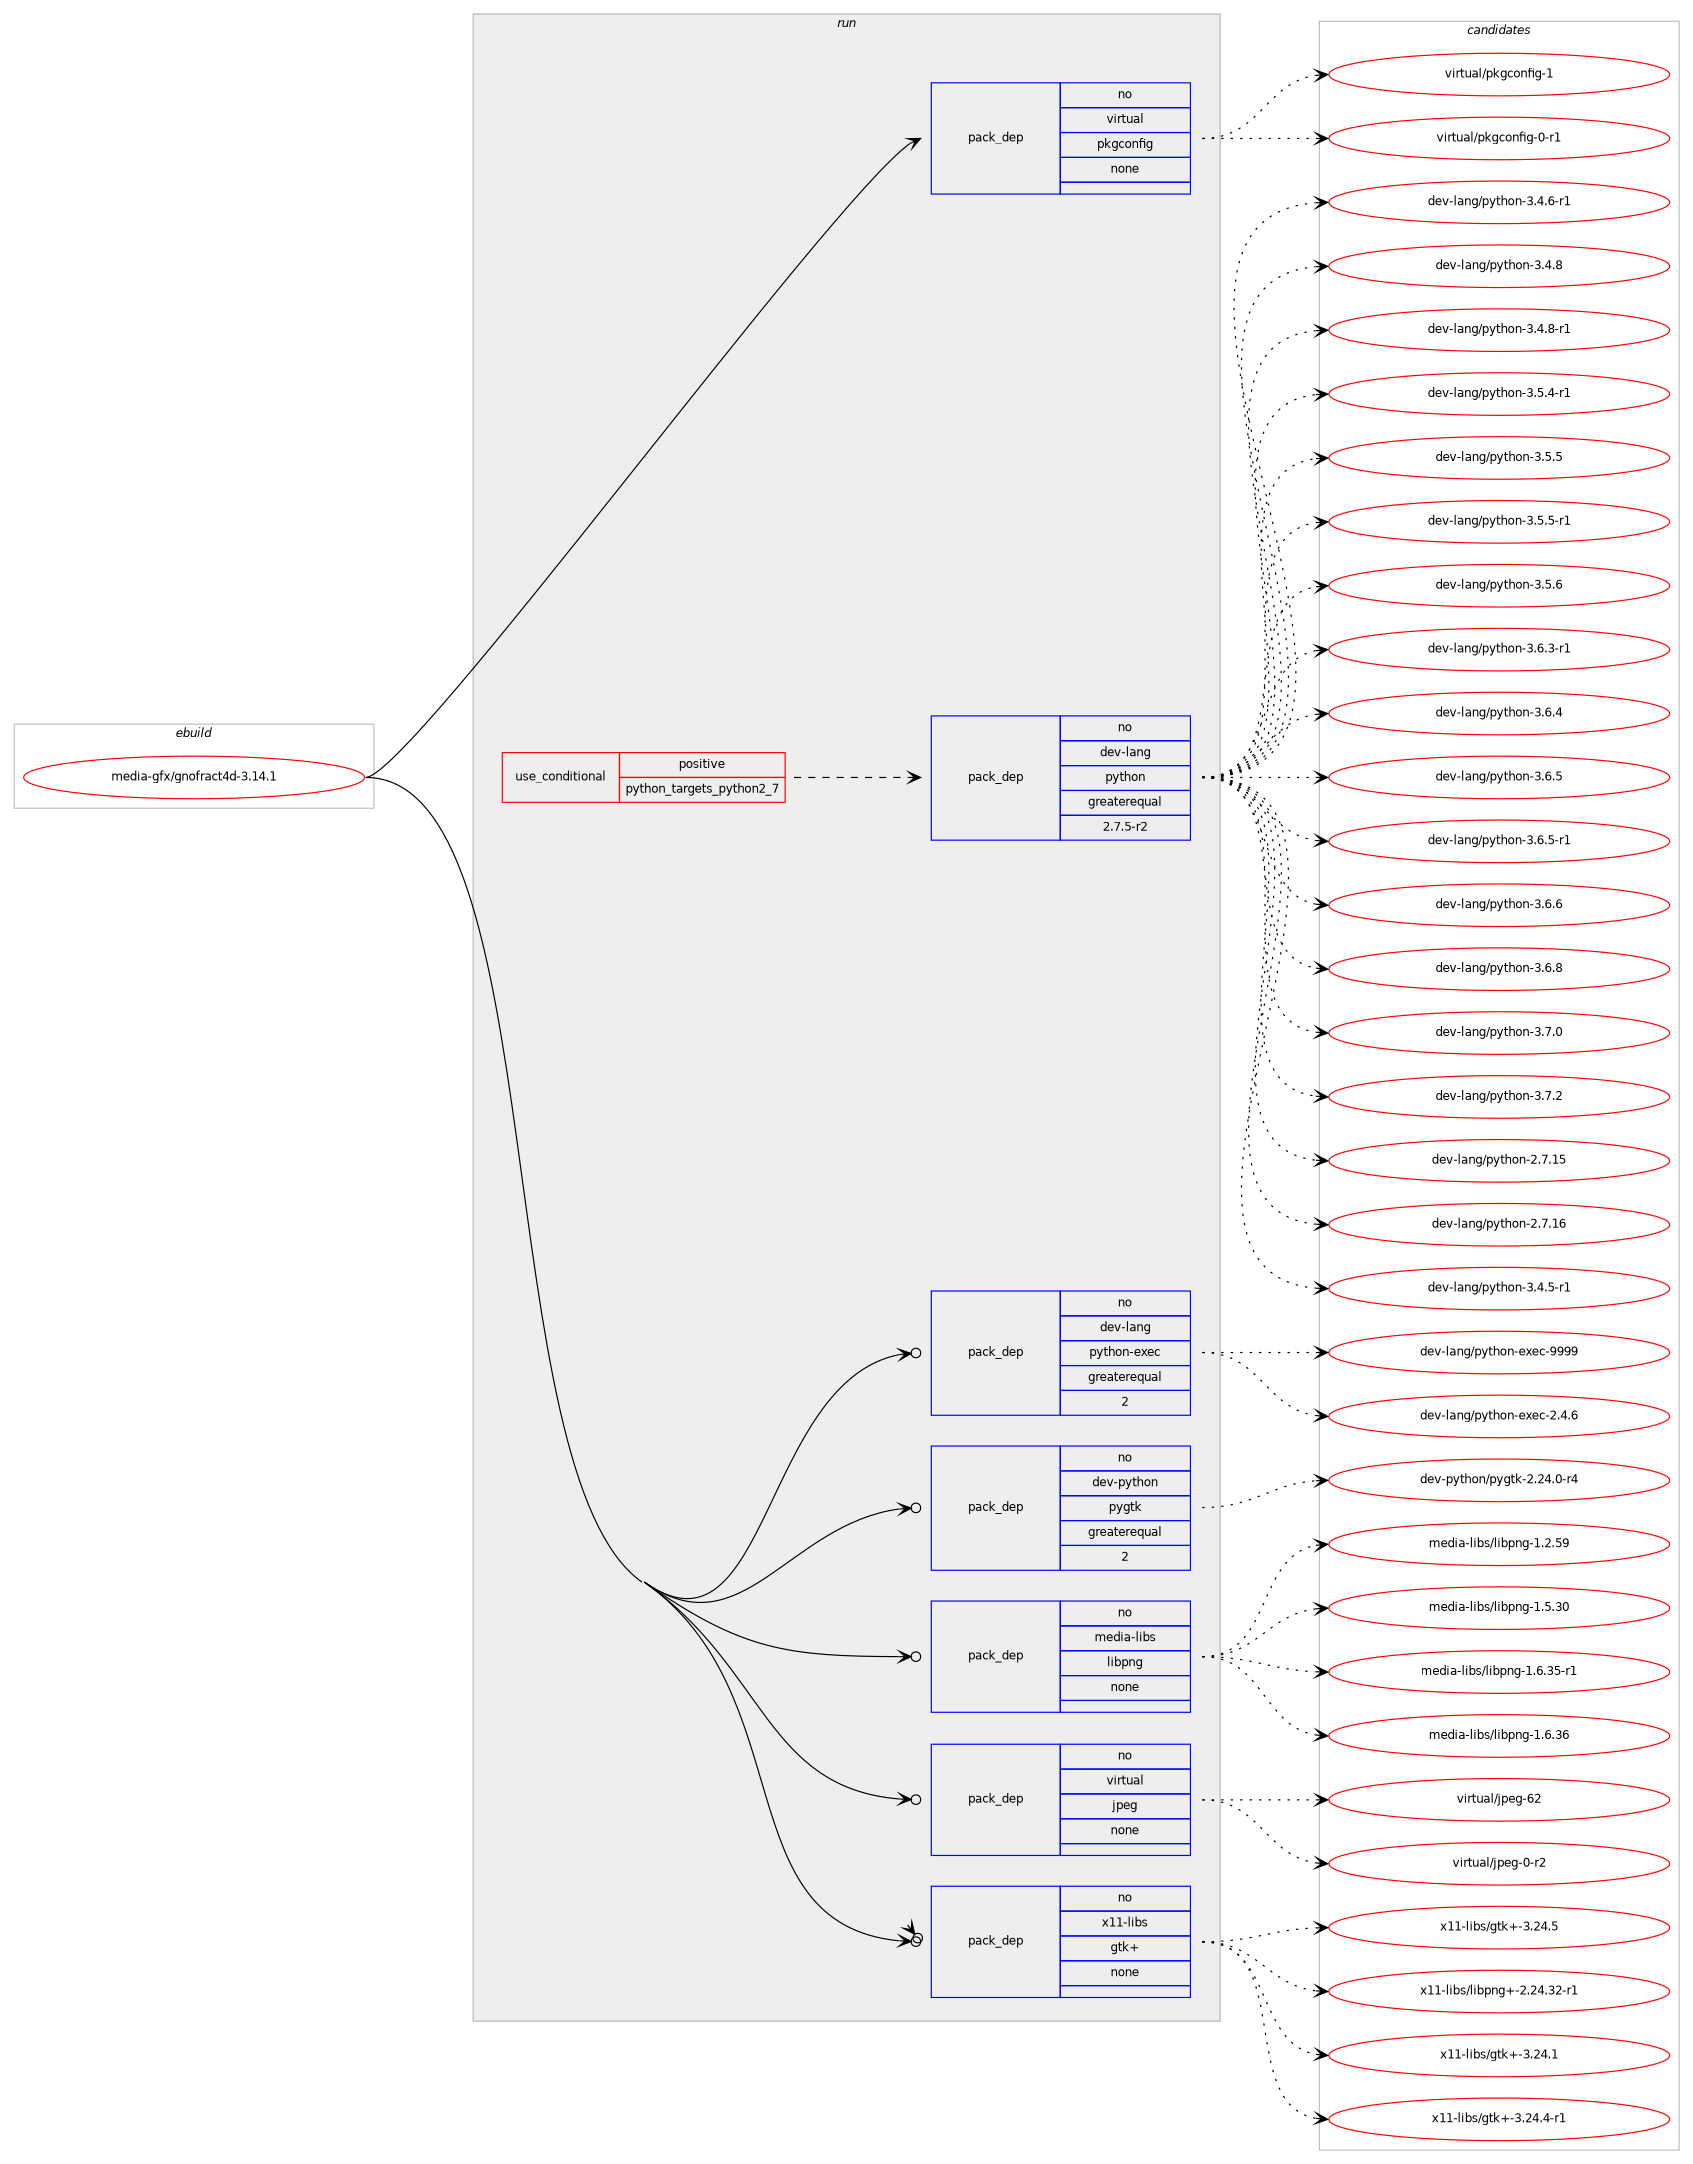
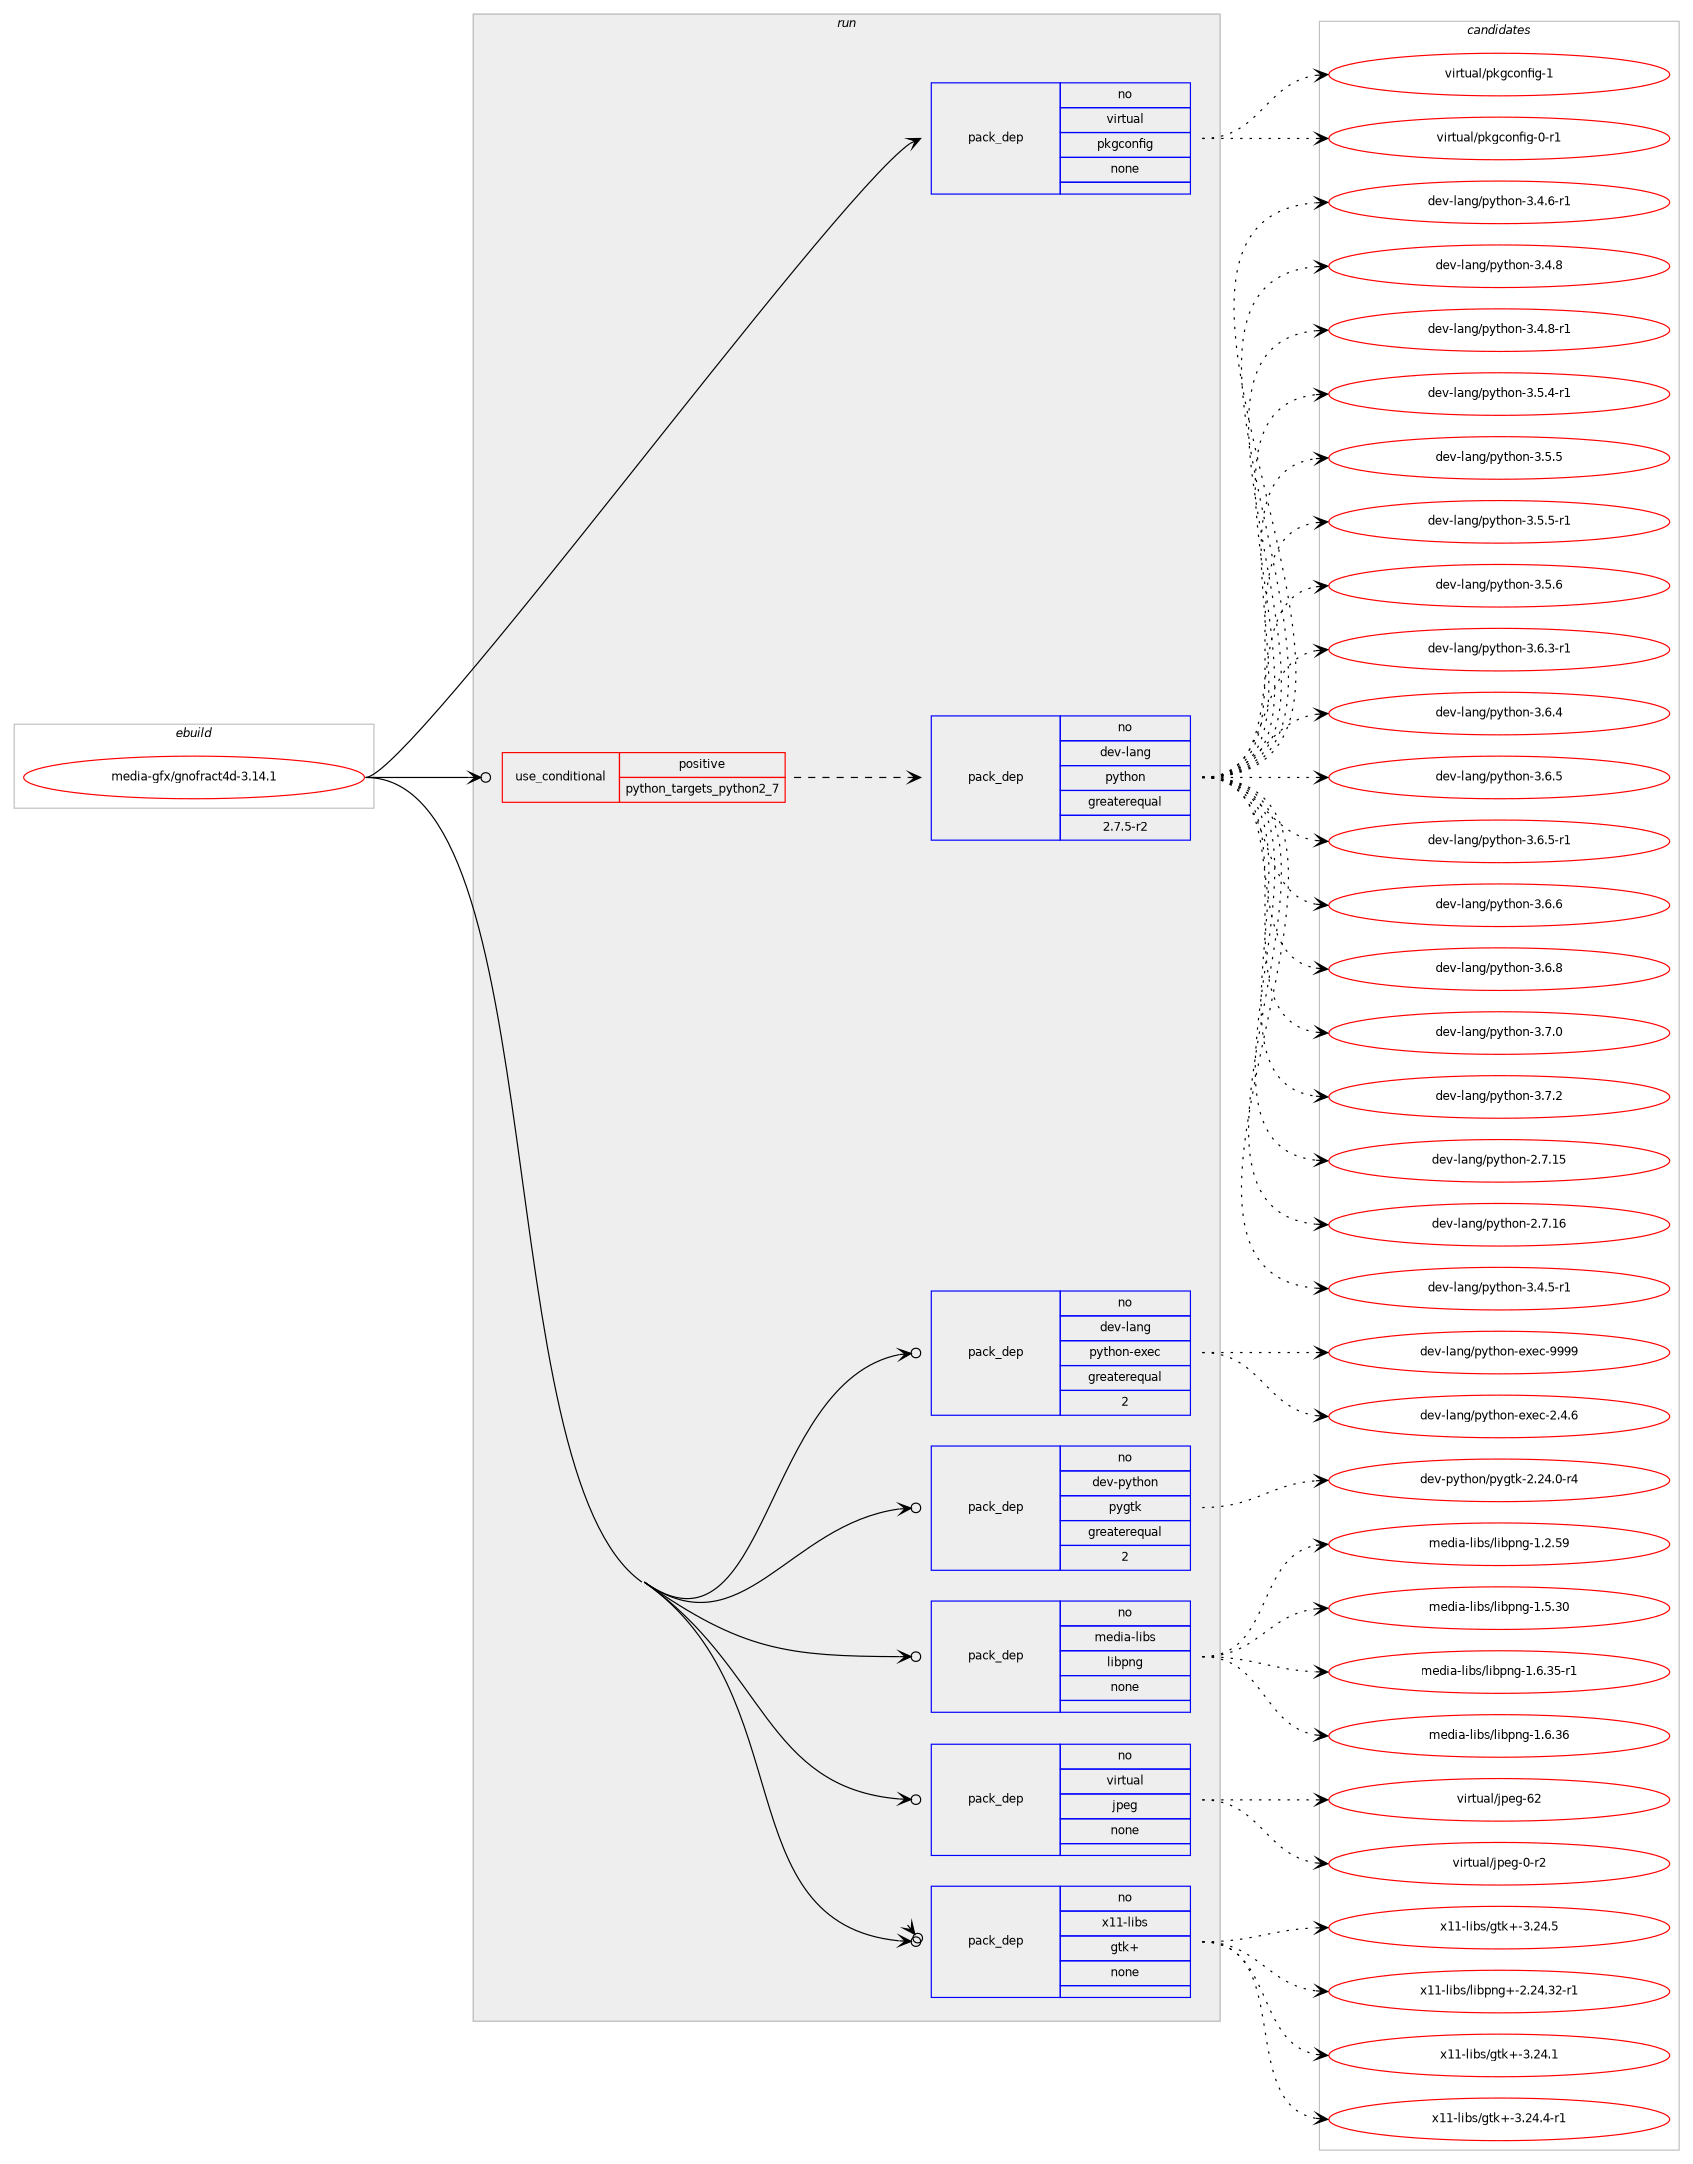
  digraph {
    compound=true
    concentrate=true
    fontname=Helvetica
    fontsize=10
    newrank=true
    rankdir=LR
    ranksep=1.5
    node [color=red fontname=Helvetica fontsize=10]
    edge [arrowhead=vee headport=w style=dotted tailport=e weight=100]
    n1 [label="media-gfx/gnofract4d-3.14.1" width=4]
    n2 [color=blue label=<<TABLE BORDER="0" CELLBORDER="1" CELLSPACING="0" CELLPADDING="4" WIDTH="220"><TR><TD ROWSPAN="6" CELLPADDING="30">pack_dep</TD></TR><TR><TD WIDTH="110">no</TD></TR><TR><TD>virtual</TD></TR><TR><TD>pkgconfig</TD></TR><TR><TD>none</TD></TR><TR><TD></TD></TR></TABLE>> shape=none]
    n3 [color=blue label=<<TABLE BORDER="0" CELLBORDER="1" CELLSPACING="0" CELLPADDING="4" WIDTH="220"><TR><TD ROWSPAN="6" CELLPADDING="30">pack_dep</TD></TR><TR><TD WIDTH="110">no</TD></TR><TR><TD>dev-lang</TD></TR><TR><TD>python</TD></TR><TR><TD>greaterequal</TD></TR><TR><TD>2.7.5-r2</TD></TR></TABLE>> shape=none]
    n4 [label=<<TABLE BORDER="0" CELLBORDER="1" CELLSPACING="0" CELLPADDING="4"><TR><TD ROWSPAN="3" CELLPADDING="10">use_conditional</TD></TR><TR><TD>positive</TD></TR><TR><TD>python_targets_python2_7</TD></TR></TABLE>> shape=none]
    n5 [color=blue label=<<TABLE BORDER="0" CELLBORDER="1" CELLSPACING="0" CELLPADDING="4" WIDTH="220"><TR><TD ROWSPAN="6" CELLPADDING="30">pack_dep</TD></TR><TR><TD WIDTH="110">no</TD></TR><TR><TD>dev-lang</TD></TR><TR><TD>python-exec</TD></TR><TR><TD>greaterequal</TD></TR><TR><TD>2</TD></TR></TABLE>> shape=none]
    n6 [color=blue label=<<TABLE BORDER="0" CELLBORDER="1" CELLSPACING="0" CELLPADDING="4" WIDTH="220"><TR><TD ROWSPAN="6" CELLPADDING="30">pack_dep</TD></TR><TR><TD WIDTH="110">no</TD></TR><TR><TD>dev-python</TD></TR><TR><TD>pygtk</TD></TR><TR><TD>greaterequal</TD></TR><TR><TD>2</TD></TR></TABLE>> shape=none]
    n7 [color=blue label=<<TABLE BORDER="0" CELLBORDER="1" CELLSPACING="0" CELLPADDING="4" WIDTH="220"><TR><TD ROWSPAN="6" CELLPADDING="30">pack_dep</TD></TR><TR><TD WIDTH="110">no</TD></TR><TR><TD>media-libs</TD></TR><TR><TD>libpng</TD></TR><TR><TD>none</TD></TR><TR><TD></TD></TR></TABLE>> shape=none]
    n8 [color=blue label=<<TABLE BORDER="0" CELLBORDER="1" CELLSPACING="0" CELLPADDING="4" WIDTH="220"><TR><TD ROWSPAN="6" CELLPADDING="30">pack_dep</TD></TR><TR><TD WIDTH="110">no</TD></TR><TR><TD>virtual</TD></TR><TR><TD>jpeg</TD></TR><TR><TD>none</TD></TR><TR><TD></TD></TR></TABLE>> shape=none]
    n9 [color=blue label=<<TABLE BORDER="0" CELLBORDER="1" CELLSPACING="0" CELLPADDING="4" WIDTH="220"><TR><TD ROWSPAN="6" CELLPADDING="30">pack_dep</TD></TR><TR><TD WIDTH="110">no</TD></TR><TR><TD>x11-libs</TD></TR><TR><TD>gtk+</TD></TR><TR><TD>none</TD></TR><TR><TD></TD></TR></TABLE>> shape=none]
    n10 [label="virtual/pkgconfig-0-r1" width=4]
    n11 [label="virtual/pkgconfig-1" width=4]
    n12 [label="dev-lang/python-2.7.15" width=4]
    n13 [label="dev-lang/python-2.7.16" width=4]
    n14 [label="dev-lang/python-3.4.5-r1" width=4]
    n15 [label="dev-lang/python-3.4.6-r1" width=4]
    n16 [label="dev-lang/python-3.4.8" width=4]
    n17 [label="dev-lang/python-3.4.8-r1" width=4]
    n18 [label="dev-lang/python-3.5.4-r1" width=4]
    n19 [label="dev-lang/python-3.5.5" width=4]
    n20 [label="dev-lang/python-3.5.5-r1" width=4]
    n21 [label="dev-lang/python-3.5.6" width=4]
    n22 [label="dev-lang/python-3.6.3-r1" width=4]
    n23 [label="dev-lang/python-3.6.4" width=4]
    n24 [label="dev-lang/python-3.6.5" width=4]
    n25 [label="dev-lang/python-3.6.5-r1" width=4]
    n26 [label="dev-lang/python-3.6.6" width=4]
    n27 [label="dev-lang/python-3.6.8" width=4]
    n28 [label="dev-lang/python-3.7.0" width=4]
    n29 [label="dev-lang/python-3.7.2" width=4]
    n30 [label="dev-lang/python-exec-2.4.6" width=4]
    n31 [label="dev-lang/python-exec-9999" width=4]
    n32 [label="media-libs/libpng-1.2.59" width=4]
    n33 [label="media-libs/libpng-1.5.30" width=4]
    n34 [label="media-libs/libpng-1.6.35-r1" width=4]
    n35 [label="media-libs/libpng-1.6.36" width=4]
    n36 [label="dev-python/pygtk-2.24.0-r4" width=4]
    n37 [label="virtual/jpeg-0-r2" width=4]
    n38 [label="virtual/jpeg-62" width=4]
    n39 [label="x11-libs/libpng+-2.24.32-r1" width=4]
    n40 [label="x11-libs/gtk+-3.24.1" width=4]
    n41 [label="x11-libs/gtk+-3.24.4-r1" width=4]
    n42 [label="x11-libs/gtk+-3.24.5" width=4]
    subgraph cluster_1 {
      color=gray
      label=<<i>ebuild</i>>
      rank=same
      n1
    }
    subgraph cluster_2 {
      color=gray
      label=<<i>dependencies</i>>
      subgraph cluster_3 {
        color=gray
        fillcolor="#eeeeee"
        label=<<i>compile</i>>
        style=filled
        subgraph sub_4 {
          color=gray
          fillcolor="#eeeeee"
          label=<<i>compile</i>>
          style=filled
          n2
        }
      }
      subgraph cluster_5 {
        color=gray
        fillcolor="#eeeeee"
        label=<<i>compile and run</i>>
        style=filled
        subgraph sub_6 {
          color=gray
          fillcolor="#eeeeee"
          label=<<i>compile and run</i>>
          style=filled
          n4
          subgraph sub_7 {
            color=gray
            fillcolor="#eeeeee"
            label=<<i>compile and run</i>>
            style=filled
            n3
          }
        }
        subgraph sub_8 {
          color=gray
          fillcolor="#eeeeee"
          label=<<i>compile and run</i>>
          style=filled
          n5
        }
        subgraph sub_9 {
          color=gray
          fillcolor="#eeeeee"
          label=<<i>compile and run</i>>
          style=filled
          n6
        }
        subgraph sub_10 {
          color=gray
          fillcolor="#eeeeee"
          label=<<i>compile and run</i>>
          style=filled
          n7
        }
        subgraph sub_11 {
          color=gray
          fillcolor="#eeeeee"
          label=<<i>compile and run</i>>
          style=filled
          n8
        }
        subgraph sub_12 {
          color=gray
          fillcolor="#eeeeee"
          label=<<i>compile and run</i>>
          style=filled
          n9
        }
      }
      subgraph cluster_13 {
        color=gray
        fillcolor="#eeeeee"
        label=<<i>run</i>>
        style=filled
      }
    }
    subgraph cluster_14 {
      color=gray
      label=<<i>candidates</i>>
      rank=same
      subgraph sub_15 {
        color=black
        label=<<i>candidates</i>>
        nodesep=1
        rank=same
        n10
        n11
      }
      subgraph sub_16 {
        color=black
        label=<<i>candidates</i>>
        nodesep=1
        rank=same
        n12
        n13
        n14
        n15
        n16
        n17
        n18
        n19
        n20
        n21
        n22
        n23
        n24
        n25
        n26
        n27
        n28
        n29
      }
      subgraph sub_17 {
        color=black
        label=<<i>candidates</i>>
        nodesep=1
        rank=same
        n30
        n31
      }
      subgraph sub_18 {
        color=black
        label=<<i>candidates</i>>
        nodesep=1
        rank=same
        n32
        n33
        n34
        n35
      }
      subgraph sub_19 {
        color=black
        label=<<i>candidates</i>>
        nodesep=1
        rank=same
        n36
      }
      subgraph sub_20 {
        color=black
        label=<<i>candidates</i>>
        nodesep=1
        rank=same
        n37
        n38
      }
      subgraph sub_21 {
        color=black
        label=<<i>candidates</i>>
        nodesep=1
        rank=same
        n39
        n40
        n41
        n42
      }
    }
    n1 -> n2 [style=solid weight=20]
+   n1 -> n4 [arrowhead=odotvee style=solid weight=20]
    n1 -> n5 [arrowhead=odotvee style=solid weight=20]
    n1 -> n6 [arrowhead=odotvee style=solid weight=20]
    n1 -> n7 [arrowhead=odotvee style=solid weight=20]
    n1 -> n8 [arrowhead=odotvee style=solid weight=20]
    n1 -> n9 [arrowhead=odotvee style=solid weight=20]
    n2 -> n10
    n2 -> n11
    n3 -> n12
    n3 -> n13
    n3 -> n14
    n3 -> n15
    n3 -> n16
    n3 -> n17
    n3 -> n18
    n3 -> n19
    n3 -> n20
    n3 -> n21
    n3 -> n22
    n3 -> n23
    n3 -> n24
    n3 -> n25
    n3 -> n26
    n3 -> n27
    n3 -> n28
    n3 -> n29
    n4 -> n3 [style=dashed weight=20]
    n5 -> n30
    n5 -> n31
    n6 -> n36
    n7 -> n32
    n7 -> n33
    n7 -> n34
    n7 -> n35
    n8 -> n37
    n8 -> n38
    n9 -> n39
    n9 -> n40
    n9 -> n41
    n9 -> n42
  }
